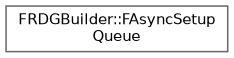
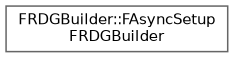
  digraph {
    rankdir=LR
-   n1 [color=grey40 fillcolor=white fontname=Helvetica fontsize=10 height=0.2 label="FRDGBuilder::FAsyncSetup\lQueue" shape=box style=filled width=0.4]
+   n1 [color=grey40 fillcolor=white fontname=Helvetica fontsize=10 height=0.2 label="FRDGBuilder::FAsyncSetup\lFRDGBuilder" shape=box style=filled width=0.4]
  }
